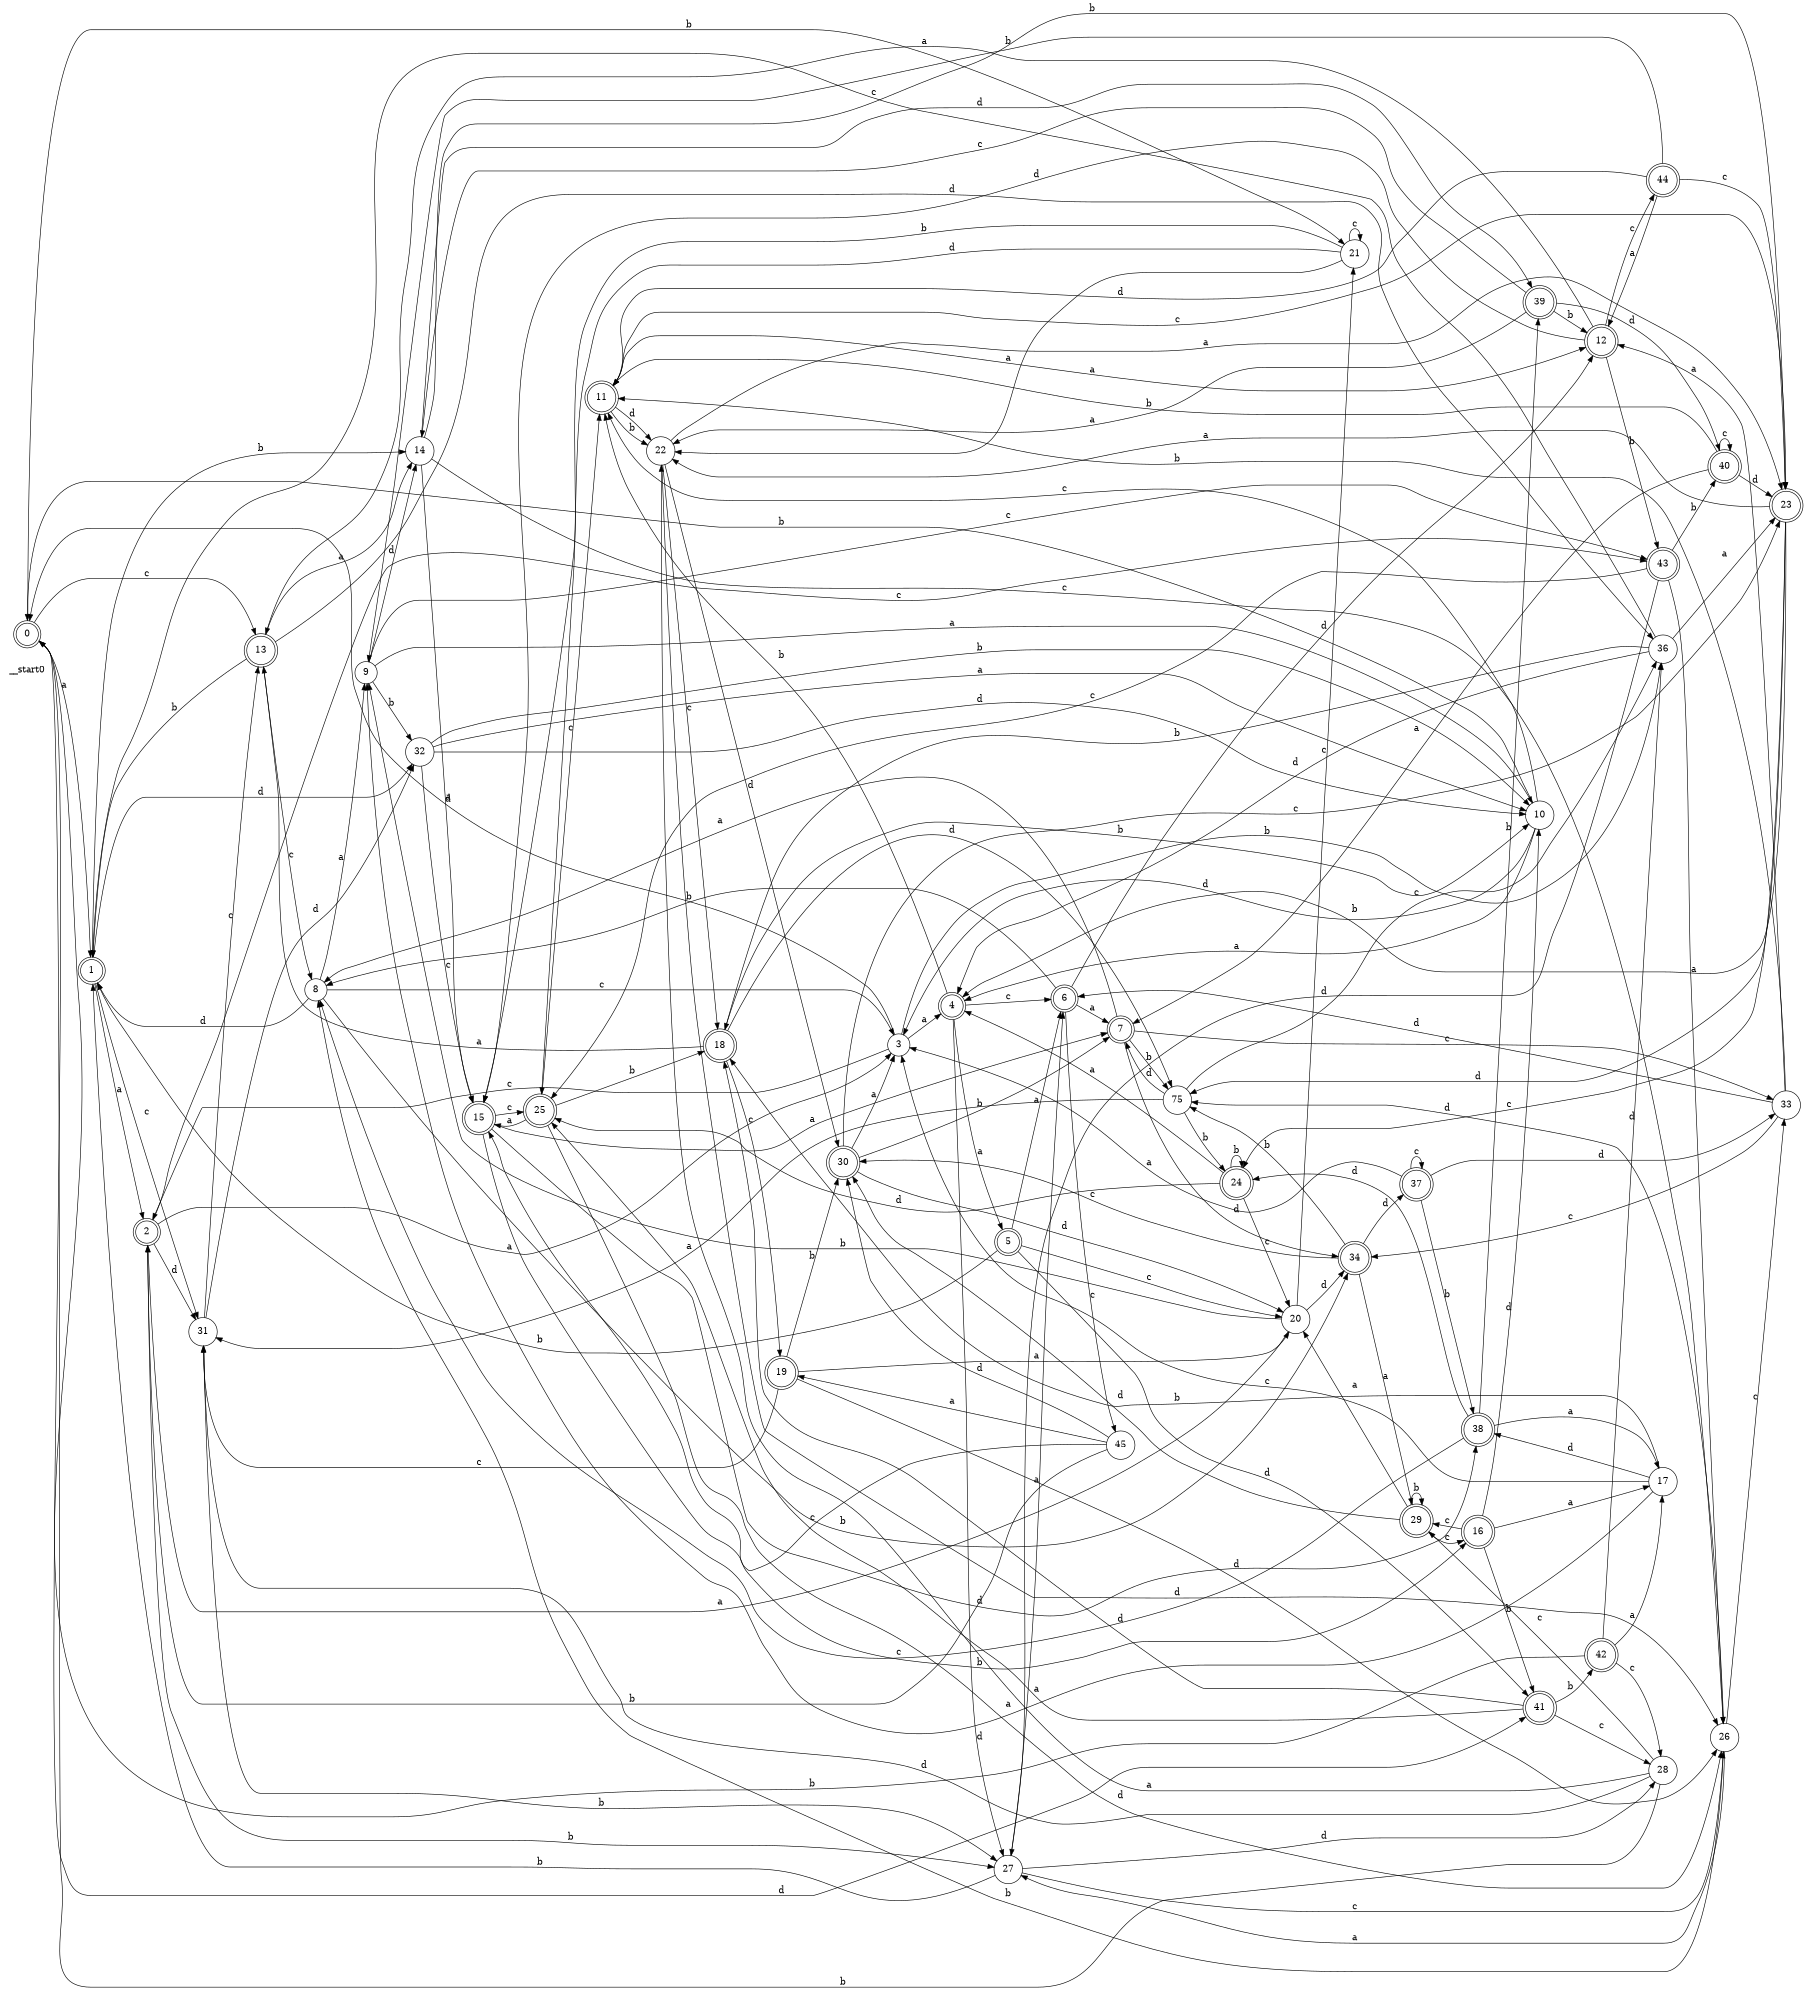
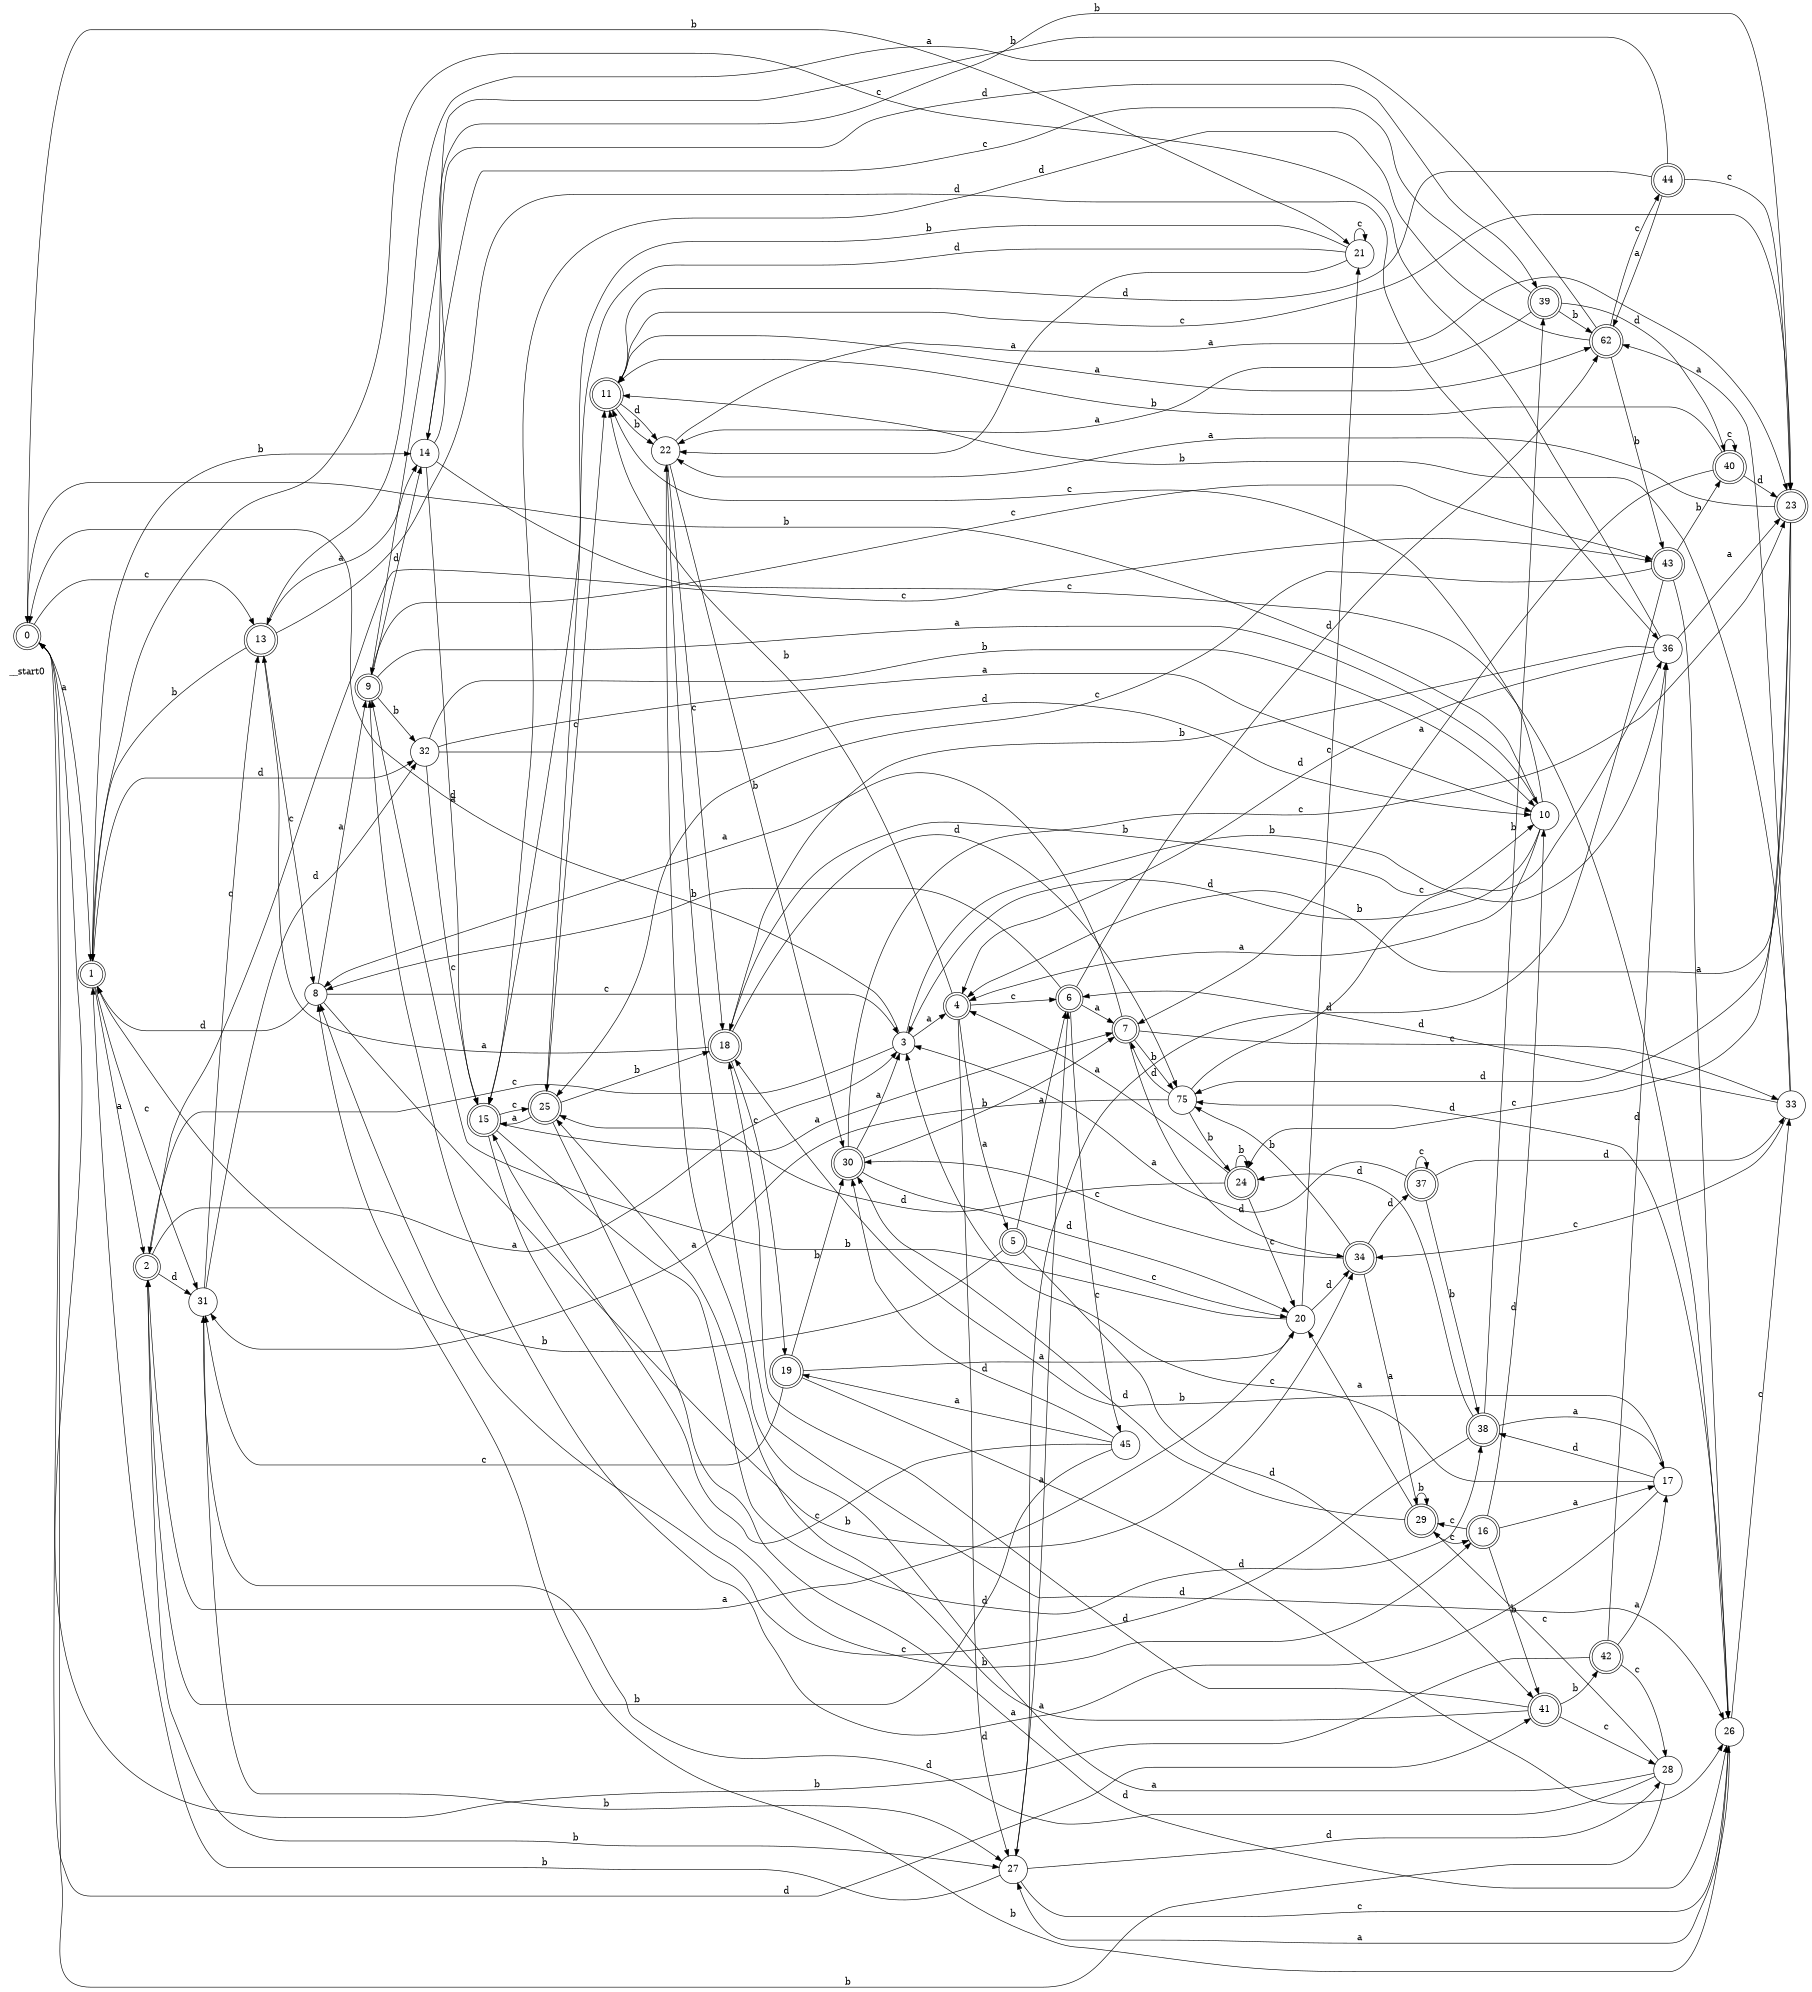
  digraph {
    rankdir=LR
    node [shape=doublecircle color=black fillcolor=white style="rounded,filled"]
    __start0 [shape=none color="" fillcolor="" style=""]
    n2 [label=0]
    n3 [label=1]
    n4 [label=13]
    n5 [label=21 shape=circle style=filled]
    n6 [label=41]
    n7 [label=2]
    n8 [label=14 shape=circle style=filled]
    n9 [label=31 shape=circle style=filled]
    n10 [label=32 shape=circle style=filled]
    n11 [label=36 shape=circle style=filled]
    n12 [label=8 shape=circle style=filled]
    n13 [label=22 shape=circle style=filled]
    n14 [label=15]
    n15 [label=25]
    n16 [label=18]
    n17 [label=28 shape=circle style=filled]
    n18 [label=42]
    n19 [label=3 shape=circle style=filled]
    n20 [label=27 shape=circle style=filled]
    n21 [label=43]
    n22 [label=23]
    n23 [label=26 shape=circle style=filled]
    n24 [label=39]
    n25 [label=10 shape=circle style=filled]
    n26 [label=4]
    n27 [label=6]
    n28 [label=40]
    n29 [label=5]
    n30 [label=11]
    n31 [label=20 shape=circle style=filled]
    n32 [label=7]
-   n33 [label=12]
+   n33 [label=62]
    n34 [label=45 shape=circle style=filled]
    n35 [label=34]
-   n36 [label=9 shape=circle style=filled]
+   n36 [label=9 style=filled]
    n37 [label=33 shape=circle style=filled]
    n38 [label=75 shape=circle style=filled]
    n39 [label=44]
    n40 [label=19]
    n41 [label=30]
    n42 [label=29]
    n43 [label=37]
    n44 [label=24]
    n45 [label=16]
    n46 [label=38]
    n47 [label=17 shape=circle style=filled]
    n2 -> n3 [label=a]
    n2 -> n4 [label=c]
    n2 -> n5 [label=b]
    n2 -> n6 [label=d]
    n3 -> n7 [label=a]
    n3 -> n8 [label=b]
    n3 -> n9 [label=c]
    n3 -> n10 [label=d]
    n4 -> n3 [label=b]
    n4 -> n8 [label=a]
    n4 -> n11 [label=d]
    n4 -> n12 [label=c]
    n5 -> n5 [label=c]
    n5 -> n13 [label=a]
    n5 -> n14 [label=b]
    n5 -> n15 [label=d]
    n6 -> n15 [label=a]
    n6 -> n16 [label=d]
    n6 -> n17 [label=c]
    n6 -> n18 [label=b]
    n7 -> n9 [label=d]
    n7 -> n19 [label=a]
    n7 -> n20 [label=b]
    n7 -> n21 [label=c]
    n8 -> n14 [label=a]
    n8 -> n22 [label=b]
    n8 -> n23 [label=c]
    n8 -> n24 [label=d]
    n9 -> n4 [label=c]
    n9 -> n10 [label=d]
    n9 -> n20 [label=b]
    n10 -> n14 [label=c]
    n10 -> n25 [label=a]
    n10 -> n25 [label=b]
    n10 -> n25 [label=d]
    n11 -> n3 [label=c]
    n11 -> n16 [label=b]
    n11 -> n22 [label=a]
    n11 -> n26 [label=d]
    n12 -> n3 [label=d]
    n12 -> n19 [label=c]
    n12 -> n35 [label=b]
    n12 -> n36 [label=a]
    n13 -> n16 [label=c]
    n13 -> n22 [label=a]
    n13 -> n23 [label=d]
-   n13 -> n41 [label=d]
+   n13 -> n41 [label=b]
    n14 -> n15 [label=c]
    n14 -> n32 [label=a]
    n14 -> n45 [label=b]
    n14 -> n46 [label=d]
    n15 -> n14 [label=a]
    n15 -> n16 [label=b]
    n15 -> n23 [label=d]
    n15 -> n30 [label=c]
    n16 -> n4 [label=a]
    n16 -> n25 [label=b]
    n16 -> n38 [label=d]
    n16 -> n40 [label=c]
    n17 -> n2 [label=b]
    n17 -> n9 [label=d]
    n17 -> n13 [label=a]
    n17 -> n42 [label=c]
    n18 -> n2 [label=b]
    n18 -> n11 [label=d]
    n18 -> n17 [label=c]
    n18 -> n47 [label=a]
    n19 -> n2 [label=d]
    n19 -> n7 [label=c]
    n19 -> n11 [label=b]
    n19 -> n26 [label=a]
    n20 -> n3 [label=b]
    n20 -> n17 [label=d]
    n20 -> n23 [label=c]
    n20 -> n27 [label=a]
    n21 -> n15 [label=c]
    n21 -> n20 [label=d]
    n21 -> n23 [label=a]
    n21 -> n28 [label=b]
    n22 -> n13 [label=a]
    n22 -> n26 [label=b]
    n22 -> n38 [label=d]
    n22 -> n44 [label=c]
    n23 -> n12 [label=b]
    n23 -> n20 [label=a]
    n23 -> n37 [label=c]
    n23 -> n38 [label=d]
    n24 -> n8 [label=c]
    n24 -> n13 [label=a]
    n24 -> n28 [label=d]
    n24 -> n33 [label=b]
    n25 -> n2 [label=b]
    n25 -> n19 [label=d]
    n25 -> n26 [label=a]
    n25 -> n30 [label=c]
    n26 -> n20 [label=d]
    n26 -> n27 [label=c]
    n26 -> n29 [label=a]
    n26 -> n30 [label=b]
    n27 -> n12 [label=b]
    n27 -> n32 [label=a]
    n27 -> n33 [label=d]
    n27 -> n34 [label=c]
    n28 -> n22 [label=d]
    n28 -> n28 [label=c]
    n28 -> n30 [label=b]
    n28 -> n32 [label=a]
    n29 -> n3 [label=b]
    n29 -> n6 [label=d]
    n29 -> n27 [label=a]
    n29 -> n31 [label=c]
    n30 -> n13 [label=b]
    n30 -> n13 [label=d]
    n30 -> n22 [label=c]
    n30 -> n33 [label=a]
    n31 -> n5 [label=c]
    n31 -> n7 [label=a]
    n31 -> n35 [label=d]
    n31 -> n36 [label=b]
    n32 -> n12 [label=a]
    n32 -> n35 [label=d]
    n32 -> n37 [label=c]
    n32 -> n38 [label=b]
    n33 -> n4 [label=a]
    n33 -> n14 [label=d]
    n33 -> n21 [label=b]
    n33 -> n39 [label=c]
    n34 -> n7 [label=b]
    n34 -> n14 [label=c]
    n34 -> n40 [label=a]
    n34 -> n41 [label=d]
    n35 -> n38 [label=b]
    n35 -> n41 [label=c]
    n35 -> n42 [label=a]
    n35 -> n43 [label=d]
    n36 -> n8 [label=d]
    n36 -> n10 [label=b]
    n36 -> n21 [label=c]
    n36 -> n25 [label=a]
    n37 -> n27 [label=d]
    n37 -> n30 [label=b]
    n37 -> n33 [label=a]
    n37 -> n35 [label=c]
    n38 -> n9 [label=a]
    n38 -> n11 [label=c]
    n38 -> n32 [label=d]
    n38 -> n44 [label=b]
    n39 -> n22 [label=c]
    n39 -> n30 [label=d]
    n39 -> n33 [label=a]
    n39 -> n36 [label=b]
    n40 -> n9 [label=c]
    n40 -> n23 [label=d]
    n40 -> n31 [label=a]
    n40 -> n41 [label=b]
    n41 -> n19 [label=a]
    n41 -> n22 [label=c]
    n41 -> n31 [label=d]
    n41 -> n32 [label=b]
    n42 -> n31 [label=a]
    n42 -> n41 [label=d]
    n42 -> n42 [label=b]
    n42 -> n45 [label=c]
    n43 -> n19 [label=a]
    n43 -> n37 [label=d]
    n43 -> n43 [label=c]
    n43 -> n46 [label=b]
    n44 -> n15 [label=d]
    n44 -> n26 [label=a]
    n44 -> n31 [label=c]
    n44 -> n44 [label=b]
    n45 -> n6 [label=b]
    n45 -> n25 [label=d]
    n45 -> n42 [label=c]
    n45 -> n47 [label=a]
    n46 -> n12 [label=c]
    n46 -> n24 [label=b]
    n46 -> n44 [label=d]
    n46 -> n47 [label=a]
    n47 -> n16 [label=b]
    n47 -> n19 [label=c]
    n47 -> n36 [label=a]
    n47 -> n46 [label=d]
  }
